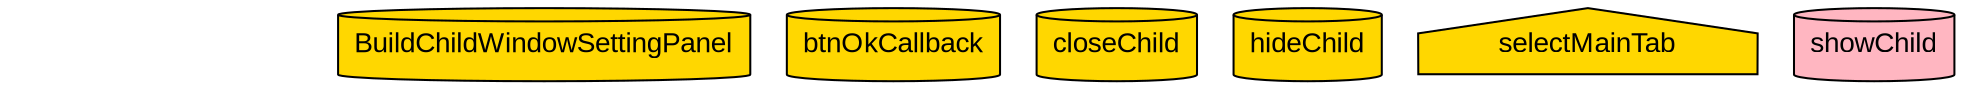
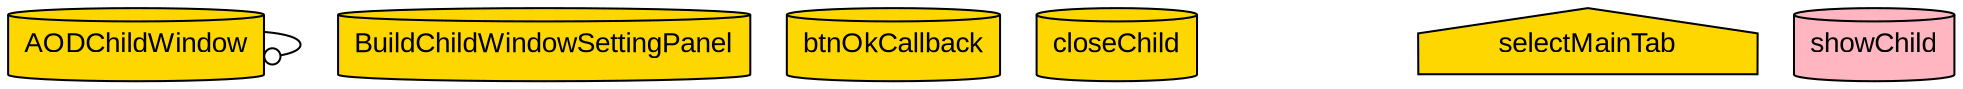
  digraph {
    fontname="Liberation Sans"
    node [style=filled fillcolor=gold shape=cylinder fontname="Liberation Sans"]
+   AODChildWindow
    BuildChildWindowSettingPanel
    btnOkCallback
    closeChild
-   hideChild
    selectMainTab [shape=house]
    showChild [fillcolor=lightpink]
+   AODChildWindow -> AODChildWindow [arrowhead=odot fontname="Liberation Sans"]
  }
